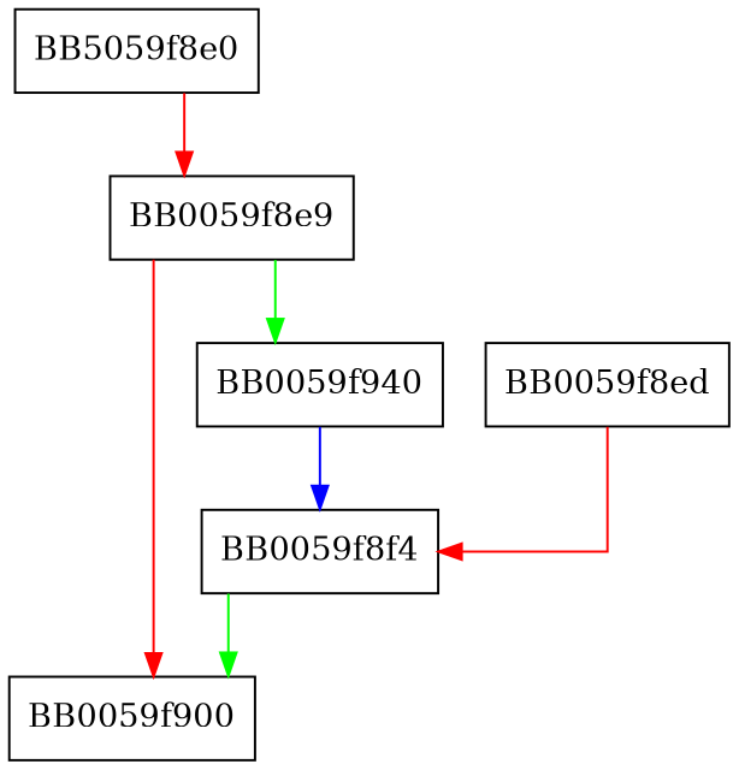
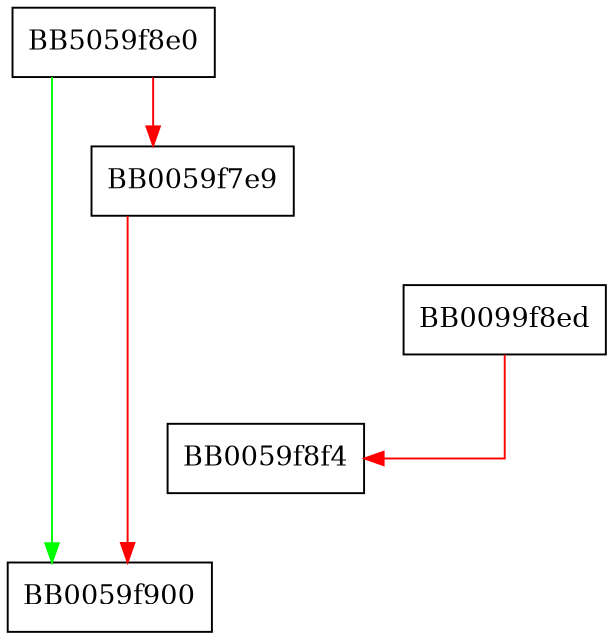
  digraph {
    splines=ortho
    node [shape=box]
    edge [color=red]
    n1 [label=BB5059f8e0]
    BB0059f900
-   BB0059f8e9
-   BB0059f940
+   BB0059f8e9 [label=BB0059f7e9]
    BB0059f8f4
-   BB0059f8ed
-   BB0059f8f4 -> BB0059f900 [color=green]
+   BB0059f8ed [label=BB0099f8ed]
+   n1 -> BB0059f900 [color=green]
    n1 -> BB0059f8e9
    BB0059f8e9 -> BB0059f900
-   BB0059f8e9 -> BB0059f940 [color=green]
-   BB0059f940 -> BB0059f8f4 [color=blue]
    BB0059f8ed -> BB0059f8f4
  }
